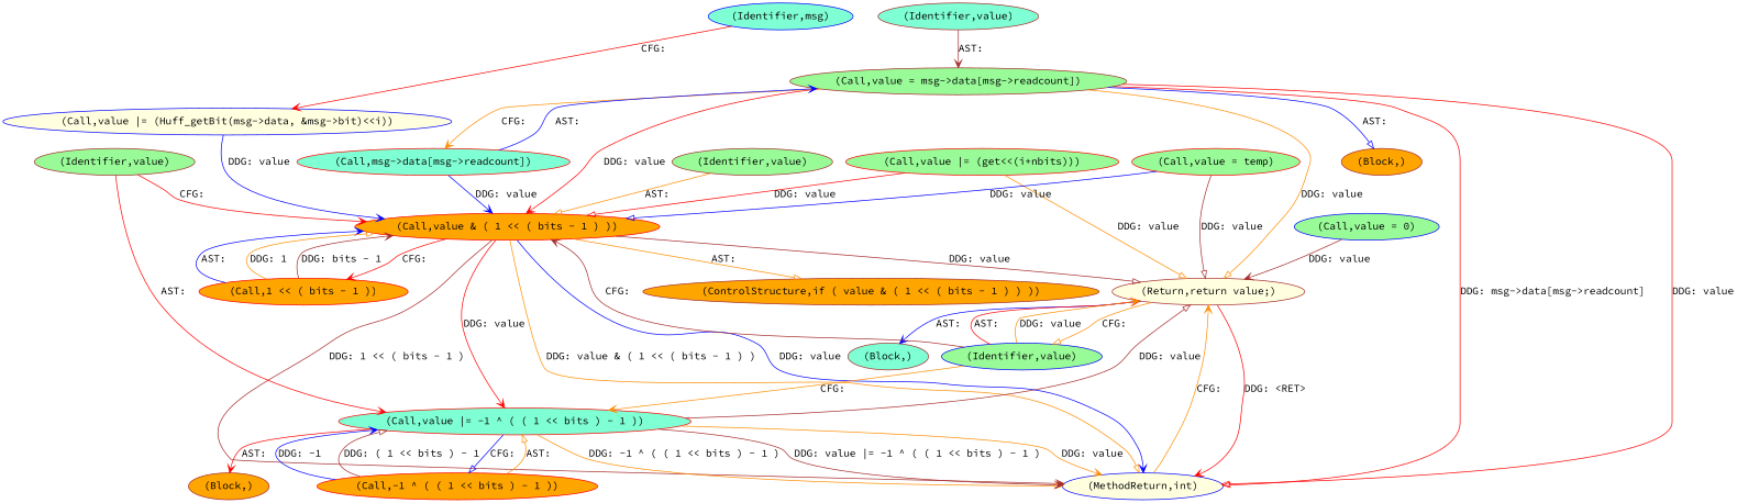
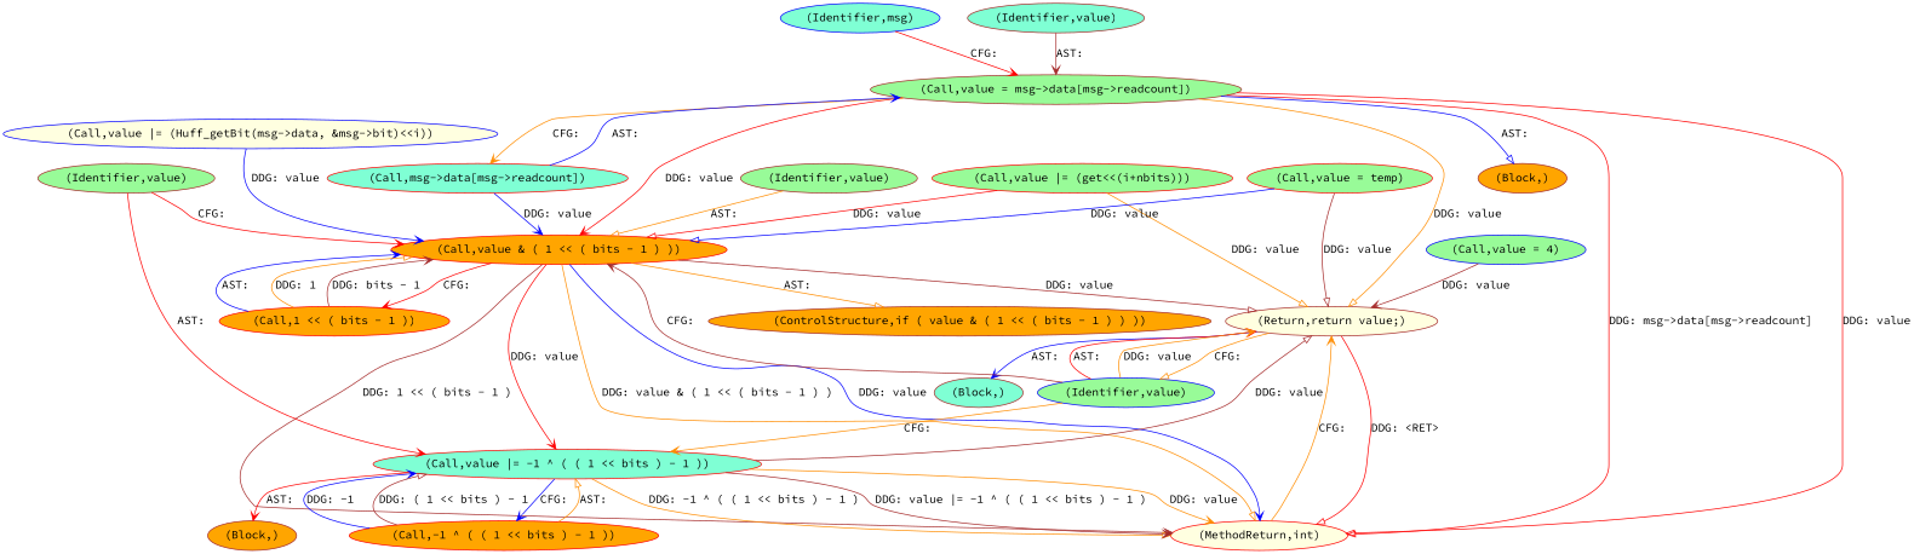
  digraph {
    fontname="Source Code Pro"
    node [color=brown fillcolor=palegreen fontname="Source Code Pro" style=filled]
    edge [arrowhead=vee color=darkorange fontname="Source Code Pro"]
    n1 [label="(Call,value = msg->data[msg->readcount])"]
    n2 [color=red fillcolor=orange label="(Call,value & ( 1 << ( bits - 1 ) ))"]
    n3 [fillcolor=lightyellow label="(Return,return value;)"]
-   n4 [color=blue fillcolor=lightyellow label="(MethodReturn,int)"]
+   n4 [color=red fillcolor=lightyellow label="(MethodReturn,int)"]
    n5 [fillcolor=orange label="(Block,)"]
    n6 [color=red fillcolor=aquamarine label="(Call,msg->data[msg->readcount])"]
    n7 [color=red fillcolor=aquamarine label="(Call,value |= -1 ^ ( ( 1 << bits ) - 1 ))"]
    n8 [fillcolor=orange label="(ControlStructure,if ( value & ( 1 << ( bits - 1 ) ) ))"]
    n9 [color=red fillcolor=orange label="(Call,1 << ( bits - 1 ))"]
    n10 [fillcolor=aquamarine label="(Block,)"]
    n11 [color=blue label="(Identifier,value)"]
    n12 [fillcolor=orange label="(Block,)"]
    n13 [color=red fillcolor=orange label="(Call,-1 ^ ( ( 1 << bits ) - 1 ))"]
    n14 [fillcolor=aquamarine label="(Identifier,value)"]
    n15 [color=red label="(Call,value |= (get<<(i+nbits)))"]
    n16 [color=red label="(Call,value = temp)"]
    n17 [label="(Identifier,value)"]
-   n18 [color=blue label="(Call,value = 0)"]
+   n18 [color=blue label="(Call,value = 4)"]
    n19 [label="(Identifier,value)"]
    n20 [color=blue fillcolor=aquamarine label="(Identifier,msg)"]
    n21 [color=blue fillcolor=lightyellow label="(Call,value |= (Huff_getBit(msg->data, &msg->bit)<<i))"]
    n1 -> n2 [color=red label="DDG: value"]
    n1 -> n3 [arrowhead=onormal label="DDG: value"]
    n1 -> n4 [arrowhead=onormal color=red label="DDG: msg->data[msg->readcount]"]
    n1 -> n4 [arrowhead=onormal color=red label="DDG: value"]
    n1 -> n5 [arrowhead=onormal color=blue label="AST: "]
    n1 -> n6 [label="CFG: "]
    n2 -> n3 [arrowhead=onormal color=brown label="DDG: value"]
    n2 -> n4 [color=brown label="DDG: 1 << ( bits - 1 )"]
    n2 -> n4 [arrowhead=onormal label="DDG: value & ( 1 << ( bits - 1 ) )"]
    n2 -> n4 [color=blue label="DDG: value"]
    n2 -> n7 [color=red label="DDG: value"]
    n2 -> n8 [arrowhead=onormal label="AST: "]
    n2 -> n9 [color=red label="CFG: "]
-   n3 -> n4 [color=red label="DDG: <RET>"]
+   n3 -> n4 [arrowhead=onormal color=red label="DDG: <RET>"]
    n3 -> n10 [color=blue label="AST: "]
    n3 -> n11 [arrowhead=onormal label="CFG: "]
    n4 -> n3 [label="CFG: "]
    n6 -> n1 [color=blue label="AST: "]
    n6 -> n2 [color=blue label="DDG: value"]
    n7 -> n3 [arrowhead=onormal color=brown label="DDG: value"]
    n7 -> n4 [label="DDG: value"]
    n7 -> n4 [arrowhead=onormal label="DDG: -1 ^ ( ( 1 << bits ) - 1 )"]
    n7 -> n4 [color=brown label="DDG: value |= -1 ^ ( ( 1 << bits ) - 1 )"]
    n7 -> n12 [color=red label="AST: "]
-   n7 -> n13 [arrowhead=onormal color=blue label="CFG: "]
+   n7 -> n13 [color=blue label="CFG: "]
    n9 -> n2 [color=blue label="AST: "]
    n9 -> n2 [arrowhead=onormal label="DDG: 1"]
    n9 -> n2 [color=brown label="DDG: bits - 1"]
    n11 -> n2 [color=brown label="CFG: "]
    n11 -> n3 [color=red label="AST: "]
    n11 -> n3 [label="DDG: value"]
    n11 -> n7 [label="CFG: "]
    n13 -> n7 [arrowhead=onormal label="AST: "]
    n13 -> n7 [color=blue label="DDG: -1"]
    n13 -> n7 [arrowhead=onormal color=brown label="DDG: ( 1 << bits ) - 1"]
    n14 -> n1 [color=brown label="AST: "]
    n15 -> n2 [arrowhead=onormal color=red label="DDG: value"]
    n15 -> n3 [arrowhead=onormal label="DDG: value"]
    n16 -> n2 [arrowhead=onormal color=blue label="DDG: value"]
    n16 -> n3 [arrowhead=onormal color=brown label="DDG: value"]
    n17 -> n2 [arrowhead=onormal label="AST: "]
    n18 -> n3 [color=brown label="DDG: value"]
    n19 -> n2 [color=red label="CFG: "]
    n19 -> n7 [color=red label="AST: "]
-   n20 -> n21 [color=red label="CFG: "]
+   n20 -> n1 [color=red label="CFG: "]
    n21 -> n2 [color=blue label="DDG: value"]
  }
